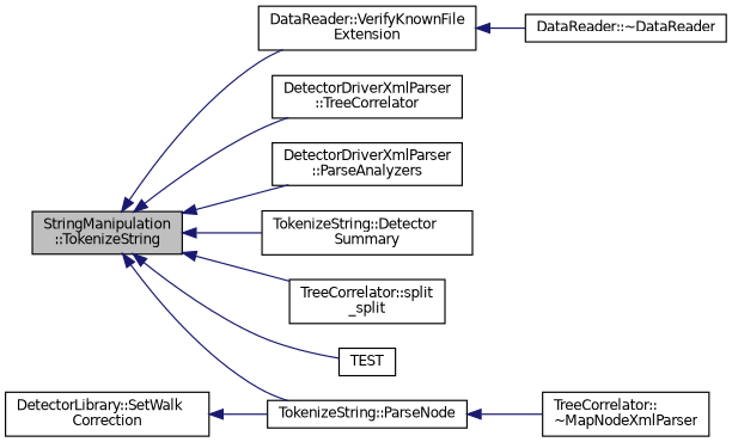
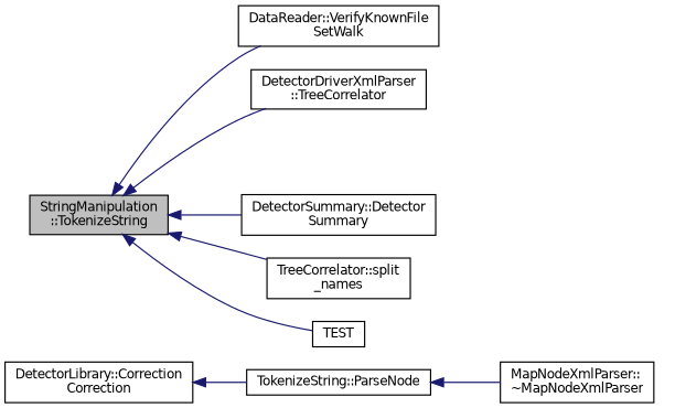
  digraph {
    rankdir=LR
    node [color=black fillcolor=white fontname=Helvetica fontsize=10 shape=record style=filled]
    edge [color=midnightblue dir=back fontname=Helvetica fontsize=10 labelfontname=Helvetica labelfontsize=10 style=solid]
    n1 [fillcolor=grey75 fontcolor=black height=0.2 label="StringManipulation\l::TokenizeString" width=0.4]
-   n2 [height=0.2 label="DataReader::VerifyKnownFile\lExtension" width=0.4]
+   n2 [height=0.2 label="DataReader::VerifyKnownFile\lSetWalk" width=0.4]
    n3 [height=0.2 label="DetectorDriverXmlParser\l::TreeCorrelator" width=0.4]
-   n4 [height=0.2 label="DetectorDriverXmlParser\l::ParseAnalyzers" width=0.4]
-   n5 [height=0.2 label="TokenizeString::Detector\lSummary" width=0.4]
+   n5 [height=0.2 label="DetectorSummary::Detector\lSummary" width=0.4]
    n6 [height=0.2 label="TokenizeString::ParseNode" width=0.4]
-   n7 [height=0.2 label="TreeCorrelator::split\l_split" width=0.4]
+   n7 [height=0.2 label="TreeCorrelator::split\l_names" width=0.4]
    n8 [height=0.2 label=TEST width=0.4]
-   n9 [height=0.2 label="DataReader::~DataReader" width=0.4]
-   n10 [height=0.2 label="TreeCorrelator::\l~MapNodeXmlParser" width=0.4]
-   n11 [height=0.2 label="DetectorLibrary::SetWalk\lCorrection" width=0.4]
+   n10 [height=0.2 label="MapNodeXmlParser::\l~MapNodeXmlParser" width=0.4]
+   n11 [height=0.2 label="DetectorLibrary::Correction\lCorrection" width=0.4]
    n1 -> n2
    n1 -> n3
-   n1 -> n4
    n1 -> n5
-   n1 -> n6
    n1 -> n7
    n1 -> n8
-   n2 -> n9
    n6 -> n10
    n11 -> n6
  }
